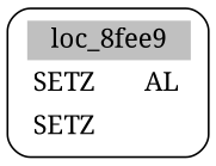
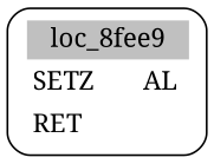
  digraph {
    fontname="Noto Serif"
-   n1 [fontname="Noto Serif" label=<<table border="0" cellborder="0" cellpadding="3"><tr><td align="center" colspan="2" bgcolor="grey">loc_8fee9</td></tr><tr><td align="left">SETZ       AL</td></tr><tr><td align="left">SETZ        </td></tr></table>> shape=Mrecord]
+   n1 [fontname="Noto Serif" label=<<table border="0" cellborder="0" cellpadding="3"><tr><td align="center" colspan="2" bgcolor="grey">loc_8fee9</td></tr><tr><td align="left">SETZ       AL</td></tr><tr><td align="left">RET        </td></tr></table>> shape=Mrecord]
  }
